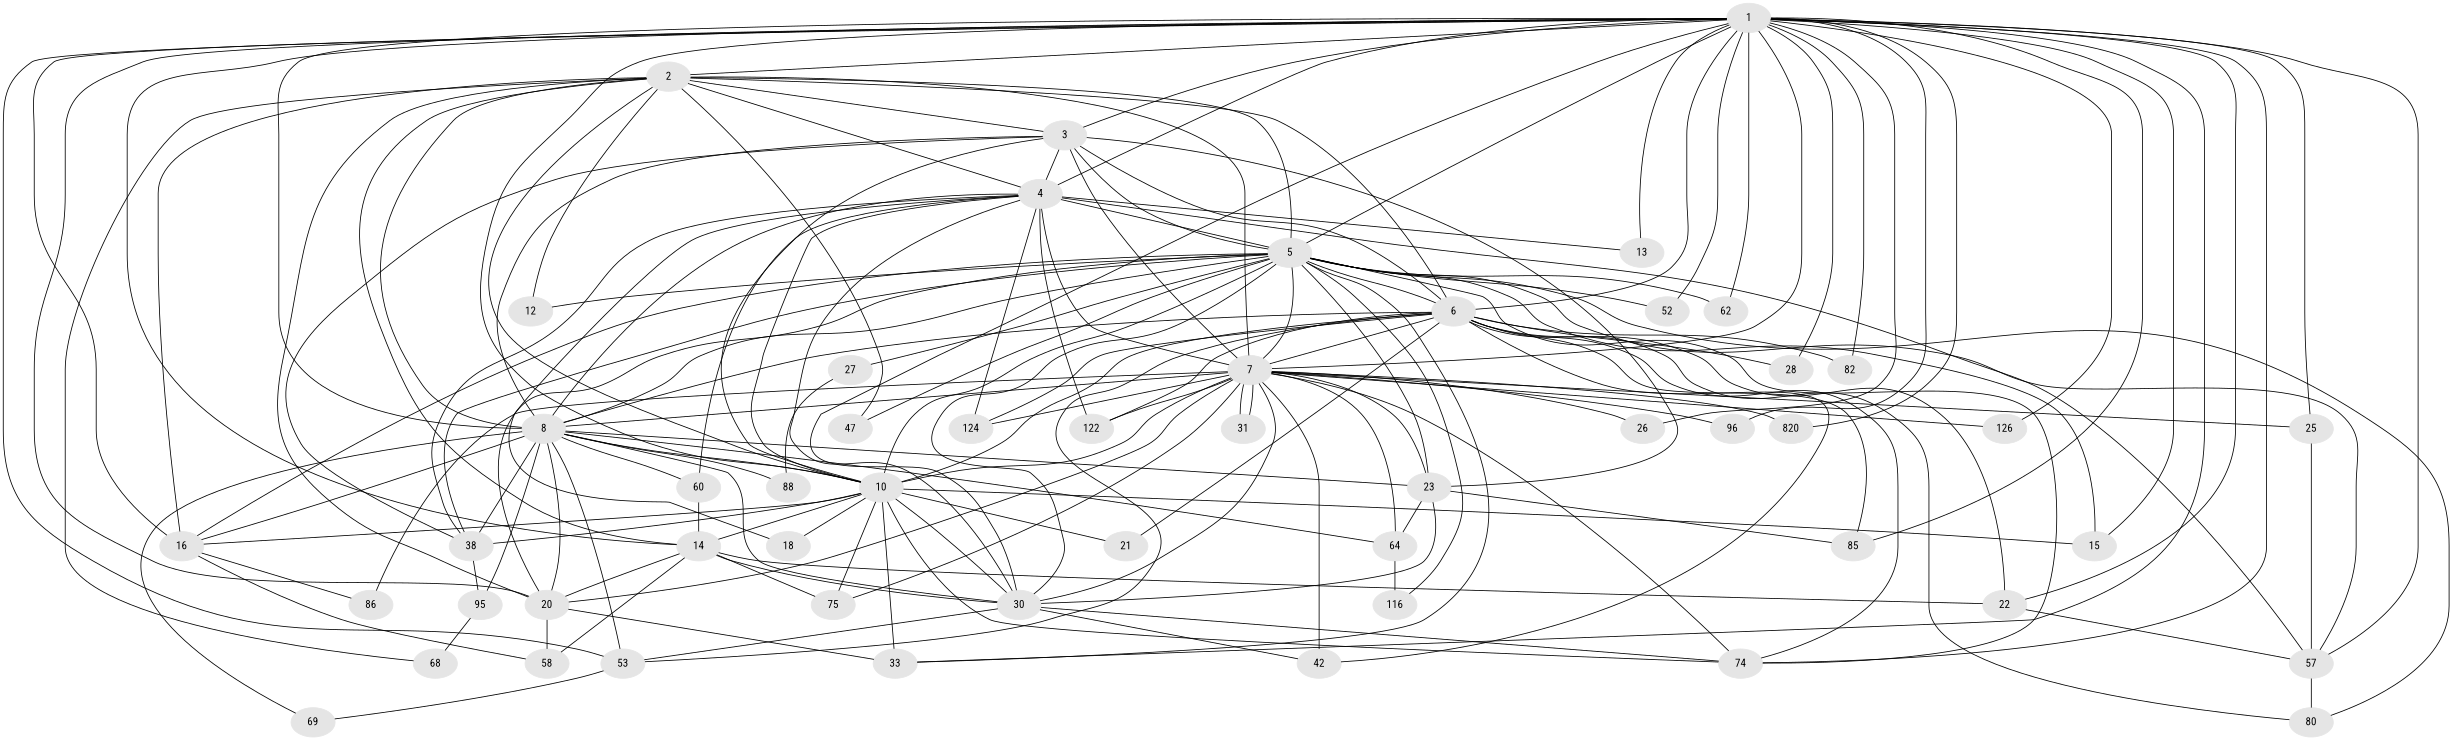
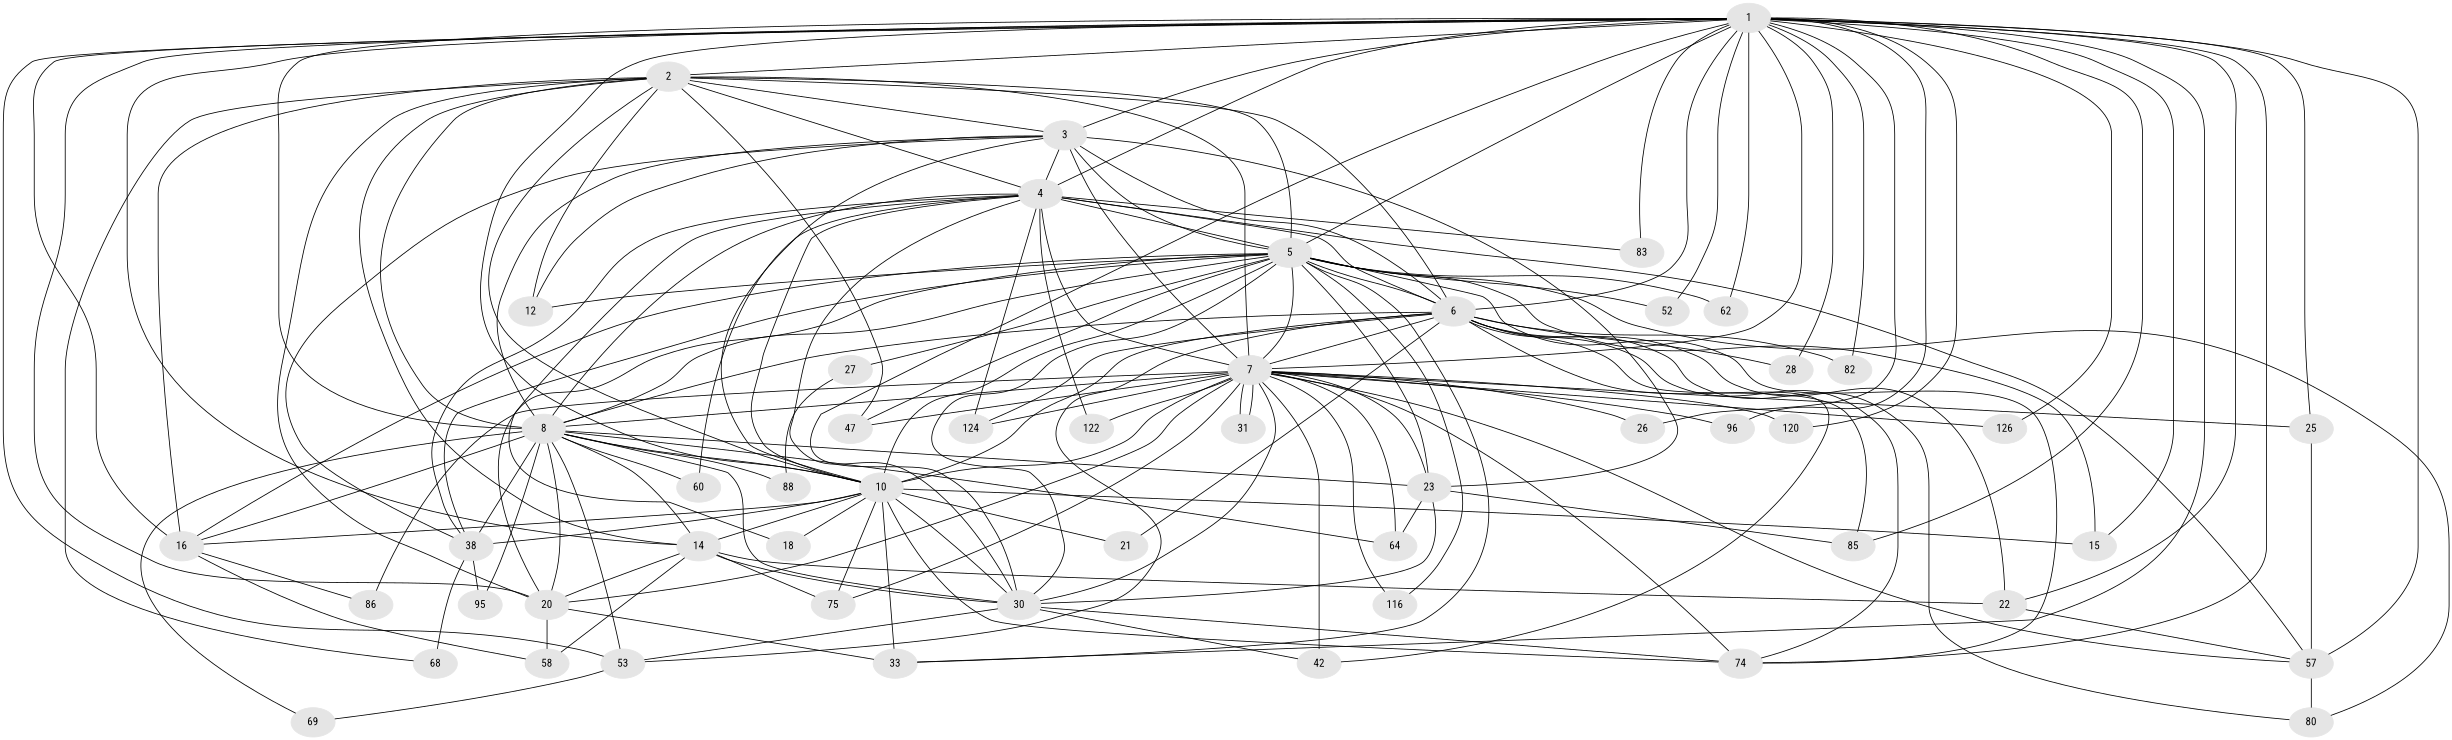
  graph {
    fontname="Roboto Condensed"
    node [color=gray90 fontname="Roboto Condensed" style=filled]
    edge [fontname="Roboto Condensed"]
    1 [super="+76"]
    2
    3
    4 [super="+81"]
    5
    6 [super="+35+24"]
    7 [super="+36+9+55"]
    8 [super="+51+45+11+43+63+19"]
    10 [super="+66+17+98"]
-   13
+   13 [label=83]
    14 [super="+29+79+61"]
    15 [super="+56"]
    16 [super="+110+118+93+92+37"]
    20 [super="+111+32"]
    22 [super="+34"]
    25 [super="+72"]
    26
    28 [super="+87"]
    30 [super="+119+84+40+70+54"]
    33 [super="+100+105"]
    52
    53 [super="+123"]
    57 [super="+131"]
    62
    74 [super="+101+109"]
    82
    85
    96
-   120 [label=820]
+   120
    126
    12 [super="+48"]
    47 [super="+127"]
    68
    23 [super="+89+108+115+117+78"]
    38 [super="+102+71+39+90"]
    18
    60
    122
    124
    27
    80 [super="+97"]
    116
    21
    42 [super="+73"]
    31 [super="+46"]
    64 [super="+99+83"]
    75 [super="+114"]
    86
    69
    88
    95
    58
    1 -- 2
    1 -- 3
    1 -- 4
    1 -- 5
    1 -- 6
    1 -- 7 [weight=2]
    1 -- 8 [weight=3]
    1 -- 10
    1 -- 13 [weight=2]
    1 -- 14
    1 -- 15
    1 -- 16
    1 -- 20
    1 -- 22
    1 -- 25
    1 -- 26
    1 -- 28 [weight=2]
    1 -- 30
    1 -- 33
    1 -- 52
    1 -- 53
    1 -- 57 [weight=2]
    1 -- 62
    1 -- 74
    1 -- 82
    1 -- 85
    1 -- 96
    1 -- 120
    1 -- 126
    2 -- 3
    2 -- 4
    2 -- 5
    2 -- 6
    2 -- 7 [weight=3]
    2 -- 8
    2 -- 10
    2 -- 14
    2 -- 16 [weight=2]
    2 -- 20
    2 -- 12
    2 -- 47
    2 -- 68
    3 -- 4
    3 -- 5
    3 -- 6
    3 -- 7 [weight=2]
    3 -- 8
    3 -- 10
+   3 -- 12
    3 -- 23
    3 -- 38
    4 -- 5
-   122 -- 6 [weight=2]
+   4 -- 6 [weight=2]
    4 -- 7 [weight=4]
    4 -- 8
    4 -- 10 [weight=2]
    4 -- 13
    4 -- 30
    4 -- 57
    4 -- 38
    4 -- 18
    4 -- 60
    4 -- 122
    4 -- 124
    5 -- 6
    5 -- 7 [weight=2]
    5 -- 8 [weight=2]
    5 -- 10 [weight=2]
    5 -- 15
    5 -- 16
    5 -- 20
    5 -- 30
    5 -- 33
    5 -- 52
    5 -- 62
    5 -- 74
    5 -- 12
    5 -- 47
    5 -- 23 [weight=2]
    5 -- 38
    5 -- 27
    5 -- 80
    5 -- 116
    6 -- 7 [weight=2]
    6 -- 8 [weight=2]
    6 -- 10 [weight=2]
    6 -- 22
    6 -- 28
    6 -- 53
    6 -- 74
    6 -- 82
    6 -- 85
    6 -- 124
    6 -- 80
    6 -- 21
    6 -- 42
    7 -- 8 [weight=7]
    7 -- 10 [weight=5]
    7 -- 20
    7 -- 25
    7 -- 26
    7 -- 30
-   5 -- 57
+   7 -- 57
    7 -- 74
    7 -- 96
    7 -- 120
    7 -- 126
+   7 -- 47
    7 -- 23
    7 -- 122
    7 -- 124
-   64 -- 116
+   7 -- 116
    7 -- 42 [weight=2]
    7 -- 31 [weight=2]
    7 -- 31
    7 -- 64
    7 -- 75
    7 -- 86
    8 -- 10 [weight=2]
-   60 -- 14 [weight=2]
+   8 -- 14 [weight=2]
    8 -- 16
    8 -- 20
    8 -- 30 [weight=2]
    8 -- 53
    8 -- 23
    8 -- 38 [weight=2]
    8 -- 60
    8 -- 64 [weight=3]
    8 -- 69
    8 -- 88
    8 -- 95
    10 -- 14
    10 -- 15
    10 -- 16
    10 -- 30
    10 -- 33 [weight=2]
    10 -- 74
    10 -- 38 [weight=2]
    10 -- 18
    10 -- 21
    10 -- 75
    14 -- 20
    14 -- 22
    14 -- 30 [weight=2]
    14 -- 75
    14 -- 58
    16 -- 86
    16 -- 58
    20 -- 33
    20 -- 58
    22 -- 57
    25 -- 57
    30 -- 53
    30 -- 74
    30 -- 42
    53 -- 69
    57 -- 80
    23 -- 30
    23 -- 85
    23 -- 64
-   95 -- 68
+   38 -- 68
    38 -- 95
    27 -- 88
  }
